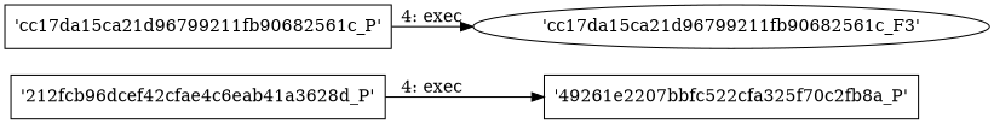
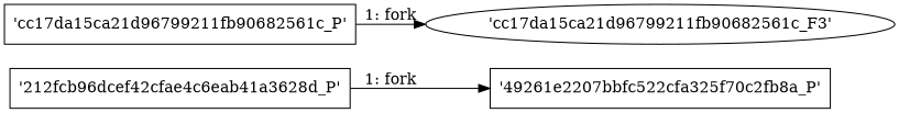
  digraph {
    engine=neato
    fixedsize=false
    fontsize=10
    nodesep=0.3
    rankdir=LR
    ranksep=0
    splines=true
    node [node_type=Process shape=box]
    "'212fcb96dcef42cfae4c6eab41a3628d_P'"
    "'49261e2207bbfc522cfa325f70c2fb8a_P'"
    "'cc17da15ca21d96799211fb90682561c_F3'" [node_type=File shape=ellipse]
    "'cc17da15ca21d96799211fb90682561c_P'"
-   "'212fcb96dcef42cfae4c6eab41a3628d_P'" -> "'49261e2207bbfc522cfa325f70c2fb8a_P'" [label="4: exec"]
-   "'cc17da15ca21d96799211fb90682561c_P'" -> "'cc17da15ca21d96799211fb90682561c_F3'" [label="4: exec"]
+   "'212fcb96dcef42cfae4c6eab41a3628d_P'" -> "'49261e2207bbfc522cfa325f70c2fb8a_P'" [label="1: fork"]
+   "'cc17da15ca21d96799211fb90682561c_P'" -> "'cc17da15ca21d96799211fb90682561c_F3'" [label="1: fork"]
  }
